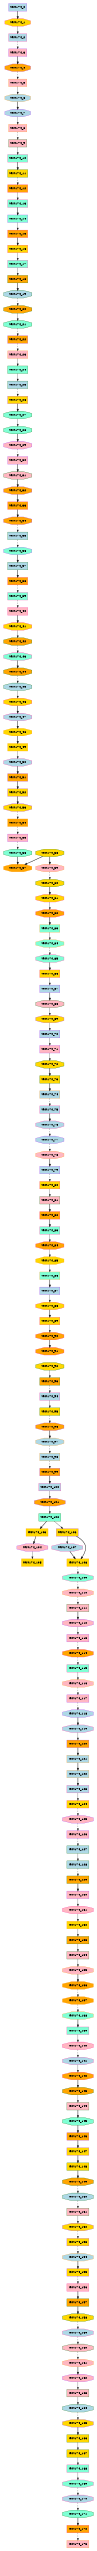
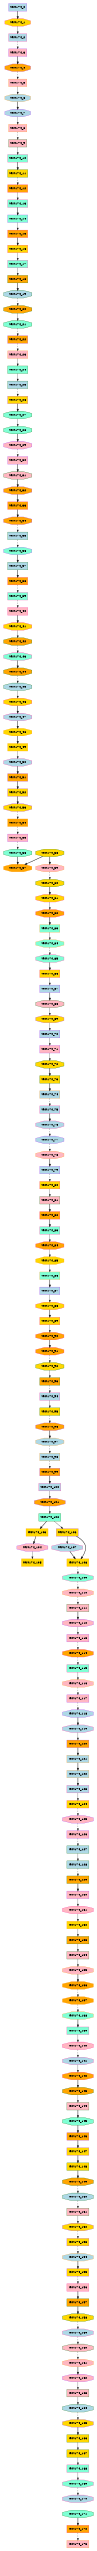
  digraph {
    node [color=deeppink fillcolor=gold shape=box style=filled]
    edge [style=bold]
    test174_0 [color=purple fillcolor=lightblue]
    test174_1 [shape=octagon]
    test174_2 [fillcolor=lightblue]
    test174_3 [color=purple fillcolor=lightpink]
    test174_4 [color=purple fillcolor=orange shape=octagon]
    test174_5 [color=darkorange fillcolor=lightpink]
    test174_6 [color=darkorange fillcolor=lightblue shape=octagon]
    test174_7 [color=purple fillcolor=lightblue shape=octagon]
    test174_8 [color=darkorange fillcolor=lightpink]
    test174_9 [color=darkgreen fillcolor=lightpink]
    test174_10 [fillcolor=aquamarine]
    test174_11 [color=darkgreen]
    test174_12 [fillcolor=orange]
    test174_13 [fillcolor=aquamarine]
    test174_14 [color=purple fillcolor=aquamarine]
    test174_15 [fillcolor=orange]
    test174_16
    test174_17 [fillcolor=aquamarine]
    test174_18 [color=darkgreen fillcolor=orange]
    test174_19 [color=darkgreen fillcolor=lightblue shape=octagon]
    test174_20 [color=darkgreen fillcolor=orange shape=octagon]
    test174_21 [color=darkgreen fillcolor=aquamarine shape=octagon]
    test174_22 [color=purple fillcolor=orange]
    test174_23 [color=darkorange fillcolor=lightpink]
    test174_24 [color=darkgreen fillcolor=aquamarine]
    test174_25 [color=darkgreen fillcolor=lightblue]
    test174_26 [color=purple]
    test174_27 [color=darkgreen fillcolor=aquamarine shape=octagon]
    test174_28 [color=darkgreen fillcolor=aquamarine shape=octagon]
    test174_29 [color=purple fillcolor=lightpink shape=octagon]
    test174_30 [color=purple fillcolor=lightpink]
    test174_31 [color=darkgreen fillcolor=lightpink shape=octagon]
    test174_32 [color=purple fillcolor=orange shape=octagon]
    test174_33 [fillcolor=orange]
    test174_34 [color=purple fillcolor=orange shape=octagon]
    test174_35 [color=darkgreen fillcolor=lightblue]
    test174_36 [color=purple fillcolor=aquamarine shape=octagon]
    test174_37 [color=darkgreen fillcolor=lightblue]
    test174_38 [fillcolor=orange]
    test174_39 [fillcolor=aquamarine]
    test174_40 [fillcolor=lightpink]
    test174_41 [shape=octagon]
    test174_42 [color=darkgreen fillcolor=orange shape=octagon]
    test174_43 [fillcolor=aquamarine shape=octagon]
    test174_44 [color=darkgreen fillcolor=orange shape=octagon]
    test174_45 [color=darkgreen fillcolor=lightblue shape=octagon]
    test174_46 [shape=octagon]
    test174_47 [fillcolor=lightblue shape=octagon]
    test174_48 [color=darkorange shape=octagon]
    test174_49 [color=darkorange]
    test174_50 [fillcolor=lightblue shape=octagon]
    test174_51 [color=purple fillcolor=orange]
    test174_52 [color=purple]
    test174_53 [color=purple shape=octagon]
    test174_54 [color=darkorange fillcolor=orange]
    test174_55 [color=purple fillcolor=lightpink]
    test174_56 [color=darkgreen fillcolor=aquamarine shape=octagon]
    test174_57 [color=darkorange fillcolor=orange shape=octagon]
    test174_58 [color=darkgreen shape=octagon]
    test174_59 [color=darkorange fillcolor=lightpink shape=octagon]
    test174_60 [color=darkgreen shape=octagon]
    test174_61 [shape=octagon]
    test174_62 [fillcolor=orange shape=octagon]
    test174_63 [color=darkorange fillcolor=aquamarine]
    test174_64 [color=darkorange fillcolor=aquamarine shape=octagon]
    test174_65 [fillcolor=aquamarine shape=octagon]
    test174_66
    test174_67 [color=purple fillcolor=lightblue]
    test174_68 [color=darkgreen fillcolor=lightpink shape=octagon]
    test174_69 [color=purple shape=octagon]
    test174_70 [color=purple fillcolor=lightblue]
    test174_71 [color=purple fillcolor=lightpink]
    test174_72 [color=darkgreen shape=octagon]
    test174_73 [color=darkgreen]
    test174_74 [color=darkorange fillcolor=lightblue]
    test174_75 [fillcolor=lightblue]
    test174_76 [fillcolor=lightblue shape=octagon]
    test174_77 [color=purple fillcolor=lightblue shape=octagon]
    test174_78 [color=darkorange fillcolor=lightpink shape=octagon]
    test174_79 [color=purple fillcolor=lightblue]
    test174_80
    test174_81 [color=darkgreen fillcolor=lightpink]
    test174_82 [fillcolor=orange]
    test174_83 [fillcolor=aquamarine]
    test174_84 [fillcolor=orange shape=octagon]
    test174_85 [color=darkorange shape=octagon]
    test174_86 [color=darkorange fillcolor=aquamarine]
    test174_87 [color=purple fillcolor=lightblue]
    test174_88 [shape=octagon]
    test174_89
    test174_90 [fillcolor=orange shape=octagon]
    test174_91 [fillcolor=orange shape=octagon]
    test174_92 [color=darkgreen shape=octagon]
    test174_93 [color=darkgreen fillcolor=orange]
    test174_94 [fillcolor=lightblue]
    test174_95 [color=darkgreen]
    test174_96 [color=purple fillcolor=orange shape=octagon]
    test174_97 [color=darkorange fillcolor=lightblue shape=octagon]
    test174_98 [color=darkorange fillcolor=lightblue]
    test174_99 [color=purple fillcolor=orange]
    test174_100 [fillcolor=lightblue]
    test174_101 [color=purple fillcolor=orange shape=octagon]
    test174_102 [color=darkgreen fillcolor=aquamarine]
    test174_103 [color=darkorange]
    test174_106 [color=purple]
    test174_104 [color=purple fillcolor=lightpink shape=octagon]
    test174_105 [color=darkorange]
    test174_107 [fillcolor=lightblue shape=octagon]
    test174_108 [color=darkorange]
    test174_109 [fillcolor=aquamarine shape=octagon]
    test174_110 [color=darkorange fillcolor=lightpink shape=octagon]
    test174_111 [color=darkgreen fillcolor=lightpink]
    test174_112 [color=purple fillcolor=lightpink shape=octagon]
    test174_113 [color=purple fillcolor=lightpink]
    test174_114 [fillcolor=orange shape=octagon]
    test174_115 [fillcolor=aquamarine]
    test174_116 [color=darkorange fillcolor=lightpink shape=octagon]
    test174_117 [color=purple fillcolor=lightpink]
    test174_118 [color=purple fillcolor=lightblue shape=octagon]
    test174_119 [fillcolor=lightblue shape=octagon]
    test174_120 [color=purple fillcolor=orange]
    test174_121 [color=darkorange fillcolor=lightblue]
    test174_122 [color=darkorange fillcolor=lightblue]
    test174_123 [fillcolor=lightblue]
    test174_124
    test174_125 [color=purple fillcolor=lightpink shape=octagon]
    test174_126 [color=purple fillcolor=lightpink]
    test174_127 [color=darkgreen fillcolor=lightblue]
    test174_128 [color=darkgreen fillcolor=lightblue]
    test174_129 [color=darkgreen fillcolor=orange]
    test174_130 [color=purple fillcolor=lightpink]
    test174_131 [fillcolor=lightpink shape=octagon]
    test174_132 [color=darkorange]
    test174_133 [color=darkgreen fillcolor=orange]
    test174_134 [color=darkgreen fillcolor=lightpink]
    test174_135 [color=darkorange fillcolor=lightpink shape=octagon]
    test174_136 [color=darkorange fillcolor=orange shape=octagon]
    test174_137 [color=darkorange fillcolor=orange shape=octagon]
    test174_138 [color=darkorange fillcolor=aquamarine shape=octagon]
    test174_139 [fillcolor=aquamarine]
    test174_140 [fillcolor=lightpink shape=octagon]
    test174_141 [fillcolor=lightblue shape=octagon]
    test174_142 [fillcolor=orange shape=octagon]
    test174_143 [color=darkgreen fillcolor=orange shape=octagon]
    test174_144 [color=darkgreen fillcolor=lightpink]
    test174_145 [color=darkgreen fillcolor=aquamarine shape=octagon]
    test174_146 [color=purple fillcolor=orange]
    test174_147 [color=purple]
    test174_148 [color=darkgreen]
    test174_149 [color=darkgreen fillcolor=orange shape=octagon]
    test174_150 [color=darkgreen fillcolor=lightblue shape=octagon]
    test174_151 [color=darkgreen fillcolor=lightpink]
    test174_152 [color=purple shape=octagon]
    test174_153 [color=purple]
    test174_154 [color=darkorange fillcolor=lightblue shape=octagon]
    test174_155 [color=purple]
    test174_156 [fillcolor=lightpink]
    test174_157 [color=darkgreen fillcolor=orange]
    test174_158 [color=darkgreen shape=octagon]
    test174_159 [fillcolor=lightblue shape=octagon]
    test174_160 [color=darkgreen fillcolor=lightpink shape=octagon]
    test174_161 [color=darkorange fillcolor=lightpink shape=octagon]
    test174_162 [color=purple fillcolor=lightpink shape=octagon]
    test174_163 [color=darkgreen fillcolor=lightpink]
    test174_164 [color=darkgreen fillcolor=lightblue shape=octagon]
    test174_165 [color=purple shape=octagon]
    test174_166 [color=darkgreen]
    test174_167 [color=darkgreen]
    test174_168 [fillcolor=aquamarine]
    test174_169 [fillcolor=aquamarine shape=octagon]
    test174_170 [fillcolor=lightblue shape=octagon]
    test174_171 [color=darkgreen fillcolor=aquamarine shape=octagon]
    test174_172 [fillcolor=orange]
    test174_173 [color=darkorange fillcolor=lightpink]
    test174_0 -> test174_1
    test174_1 -> test174_2 [style=solid]
    test174_2 -> test174_3 [style=dashed]
    test174_3 -> test174_4
    test174_4 -> test174_5 [style=dashed]
    test174_5 -> test174_6 [style=solid]
    test174_6 -> test174_7
    test174_7 -> test174_8 [style=solid]
    test174_8 -> test174_9 [style=dashed]
    test174_9 -> test174_10 [style=solid]
    test174_10 -> test174_11
    test174_11 -> test174_12 [style=dashed]
    test174_12 -> test174_13 [style=solid]
    test174_13 -> test174_14
    test174_14 -> test174_15 [style=solid]
    test174_15 -> test174_16
    test174_16 -> test174_17 [style=solid]
    test174_17 -> test174_18 [style=solid]
    test174_18 -> test174_19
    test174_19 -> test174_20 [style=dashed]
    test174_20 -> test174_21 [style=solid]
    test174_21 -> test174_22 [style=dashed]
    test174_22 -> test174_23 [style=dashed]
    test174_23 -> test174_24 [style=solid]
    test174_24 -> test174_25 [style=solid]
    test174_25 -> test174_26 [style=dashed]
    test174_26 -> test174_27
    test174_27 -> test174_28 [style=solid]
    test174_28 -> test174_29
    test174_29 -> test174_30 [style=dashed]
    test174_30 -> test174_31
    test174_31 -> test174_32
    test174_32 -> test174_33
    test174_33 -> test174_34
    test174_34 -> test174_35 [style=dashed]
    test174_35 -> test174_36 [style=dashed]
    test174_36 -> test174_37
    test174_37 -> test174_38
    test174_38 -> test174_39 [style=dashed]
    test174_39 -> test174_40 [style=dashed]
    test174_40 -> test174_41
    test174_41 -> test174_42 [style=solid]
    test174_42 -> test174_43 [style=dashed]
    test174_43 -> test174_44
    test174_44 -> test174_45 [style=dashed]
    test174_45 -> test174_46 [style=solid]
    test174_46 -> test174_47
    test174_47 -> test174_48
    test174_48 -> test174_49
    test174_49 -> test174_50 [style=solid]
    test174_50 -> test174_51
    test174_51 -> test174_52
    test174_52 -> test174_53
    test174_53 -> test174_54 [style=dashed]
    test174_54 -> test174_55 [style=dashed]
    test174_55 -> test174_56 [style=dashed]
    test174_56 -> test174_57
    test174_58 -> test174_57
    test174_58 -> test174_59
    test174_59 -> test174_60 [style=dashed]
    test174_60 -> test174_61
    test174_61 -> test174_62 [style=solid]
    test174_62 -> test174_63
    test174_63 -> test174_64 [style=solid]
    test174_64 -> test174_65 [style=dashed]
    test174_65 -> test174_66
    test174_66 -> test174_67 [style=solid]
    test174_67 -> test174_68
    test174_68 -> test174_69 [style=solid]
    test174_69 -> test174_70 [style=solid]
    test174_70 -> test174_71 [style=solid]
    test174_71 -> test174_72 [style=solid]
    test174_72 -> test174_73
    test174_73 -> test174_74
    test174_74 -> test174_75 [style=dashed]
    test174_75 -> test174_76
    test174_76 -> test174_77 [style=dashed]
    test174_77 -> test174_78 [style=dashed]
    test174_78 -> test174_79
    test174_79 -> test174_80 [style=dashed]
    test174_80 -> test174_81 [style=solid]
    test174_81 -> test174_82
    test174_82 -> test174_83
    test174_83 -> test174_84 [style=solid]
    test174_84 -> test174_85 [style=solid]
    test174_85 -> test174_86 [style=solid]
    test174_86 -> test174_87
    test174_87 -> test174_88 [style=solid]
    test174_88 -> test174_89
    test174_89 -> test174_90 [style=solid]
    test174_90 -> test174_91
+   test174_91 -> test174_92 [style=dashed]
    test174_92 -> test174_93 [style=solid]
    test174_93 -> test174_94 [style=dashed]
    test174_94 -> test174_95 [style=solid]
    test174_95 -> test174_96 [style=dashed]
    test174_96 -> test174_97
    test174_97 -> test174_98 [style=dashed]
    test174_98 -> test174_99 [style=dashed]
    test174_99 -> test174_100
    test174_100 -> test174_101 [style=solid]
    test174_101 -> test174_102 [style=solid]
    test174_102 -> test174_103
    test174_102 -> test174_106 [style=solid]
    test174_103 -> test174_104
    test174_106 -> test174_107 [style=solid]
    test174_106 -> test174_108
    test174_104 -> test174_105 [style=solid]
    test174_107 -> test174_108
    test174_108 -> test174_109 [style=dashed]
    test174_109 -> test174_110 [style=dashed]
    test174_110 -> test174_111 [style=dashed]
    test174_111 -> test174_112
    test174_112 -> test174_113 [style=solid]
    test174_113 -> test174_114 [style=dashed]
    test174_114 -> test174_115 [style=dashed]
    test174_115 -> test174_116 [style=solid]
    test174_116 -> test174_117 [style=dashed]
    test174_117 -> test174_118 [style=dashed]
    test174_118 -> test174_119
    test174_119 -> test174_120 [style=solid]
    test174_120 -> test174_121
    test174_121 -> test174_122
    test174_122 -> test174_123
    test174_123 -> test174_124 [style=solid]
    test174_124 -> test174_125 [style=dashed]
    test174_125 -> test174_126 [style=dashed]
    test174_126 -> test174_127 [style=dashed]
    test174_127 -> test174_128 [style=solid]
    test174_128 -> test174_129 [style=dashed]
    test174_129 -> test174_130
    test174_130 -> test174_131 [style=solid]
    test174_131 -> test174_132 [style=solid]
    test174_132 -> test174_133 [style=solid]
    test174_133 -> test174_134 [style=solid]
    test174_134 -> test174_135 [style=solid]
    test174_135 -> test174_136
    test174_136 -> test174_137 [style=dashed]
    test174_137 -> test174_138 [style=dashed]
    test174_138 -> test174_139
    test174_139 -> test174_140 [style=solid]
    test174_140 -> test174_141 [style=dashed]
    test174_141 -> test174_142 [style=solid]
    test174_142 -> test174_143
    test174_143 -> test174_144 [style=solid]
    test174_144 -> test174_145
    test174_145 -> test174_146
    test174_146 -> test174_147
    test174_147 -> test174_148
    test174_148 -> test174_149
    test174_149 -> test174_150 [style=dashed]
    test174_150 -> test174_151 [style=dashed]
    test174_151 -> test174_152 [style=solid]
    test174_152 -> test174_153 [style=dashed]
    test174_153 -> test174_154 [style=dashed]
    test174_154 -> test174_155
    test174_155 -> test174_156 [style=dashed]
    test174_156 -> test174_157
    test174_157 -> test174_158
    test174_158 -> test174_159 [style=dashed]
    test174_159 -> test174_160 [style=dashed]
    test174_160 -> test174_161 [style=dashed]
    test174_161 -> test174_162
    test174_162 -> test174_163 [style=solid]
    test174_163 -> test174_164 [style=solid]
    test174_164 -> test174_165 [style=dashed]
    test174_165 -> test174_166
    test174_166 -> test174_167 [style=solid]
    test174_167 -> test174_168 [style=solid]
    test174_168 -> test174_169 [style=solid]
    test174_169 -> test174_170 [style=dashed]
-   test174_170 -> test174_171 [style=dashed]
    test174_171 -> test174_172
    test174_172 -> test174_173 [style=dashed]
  }
